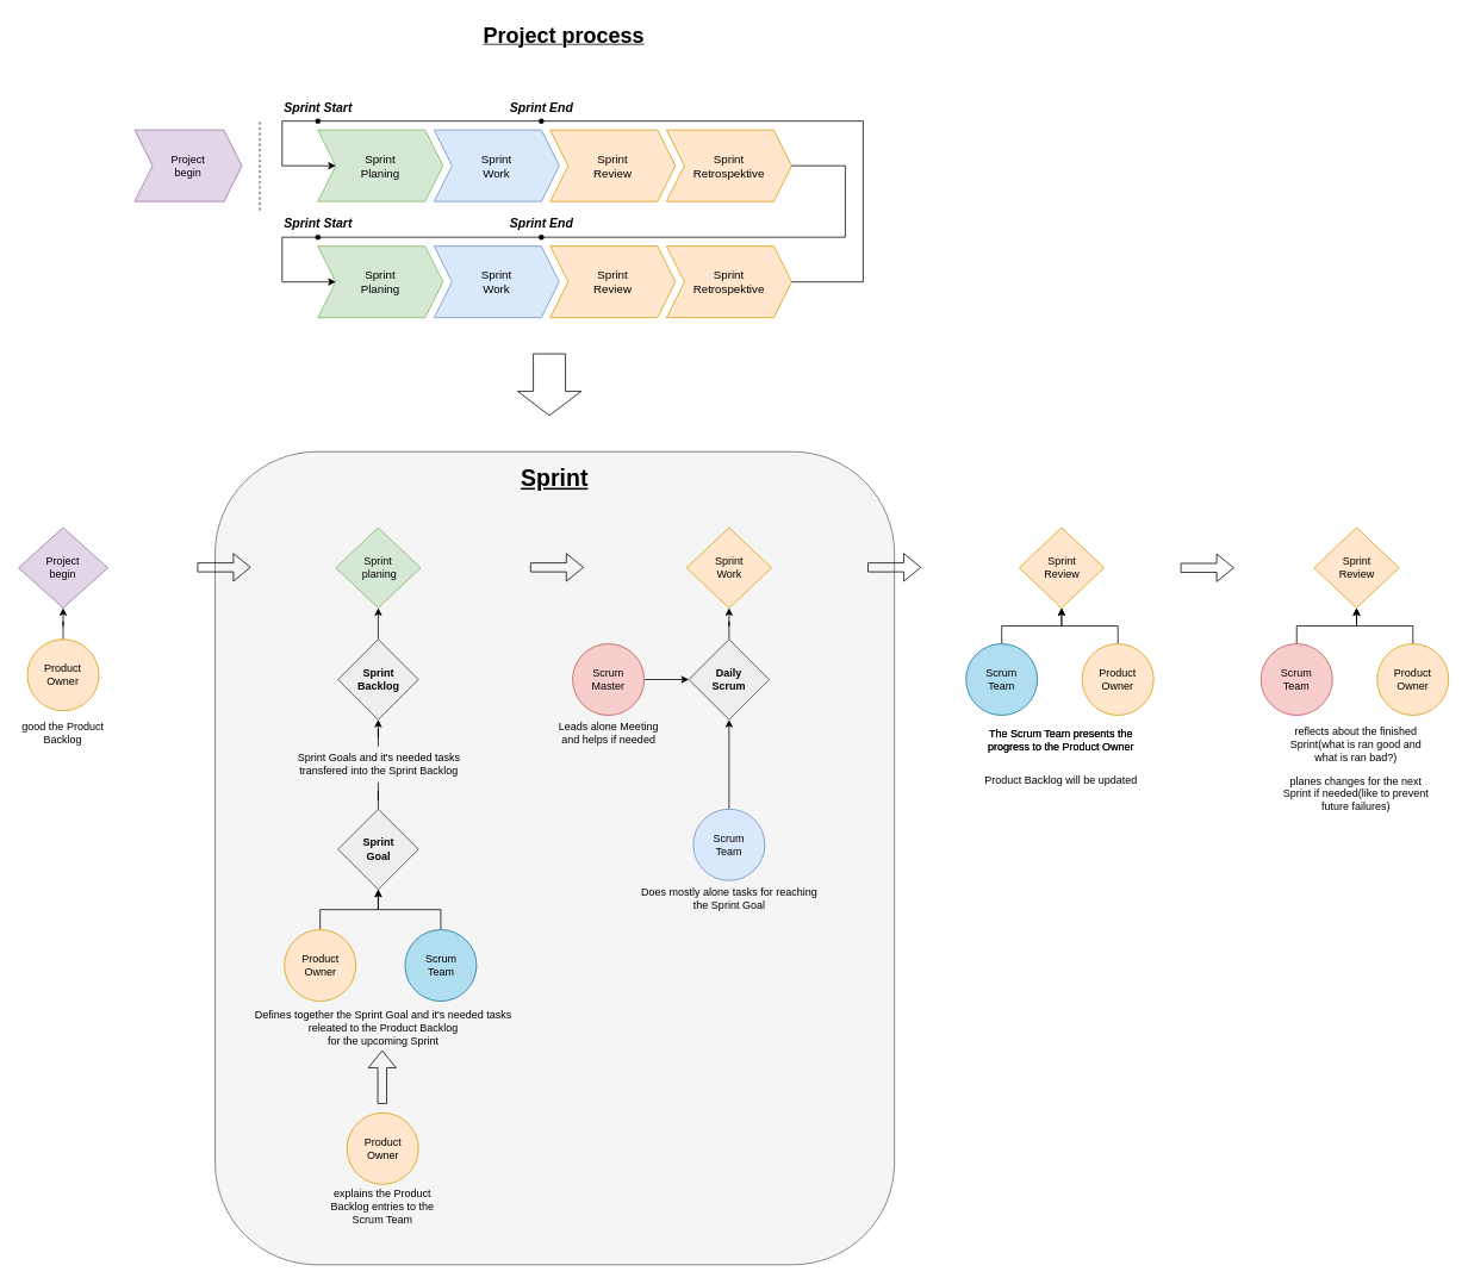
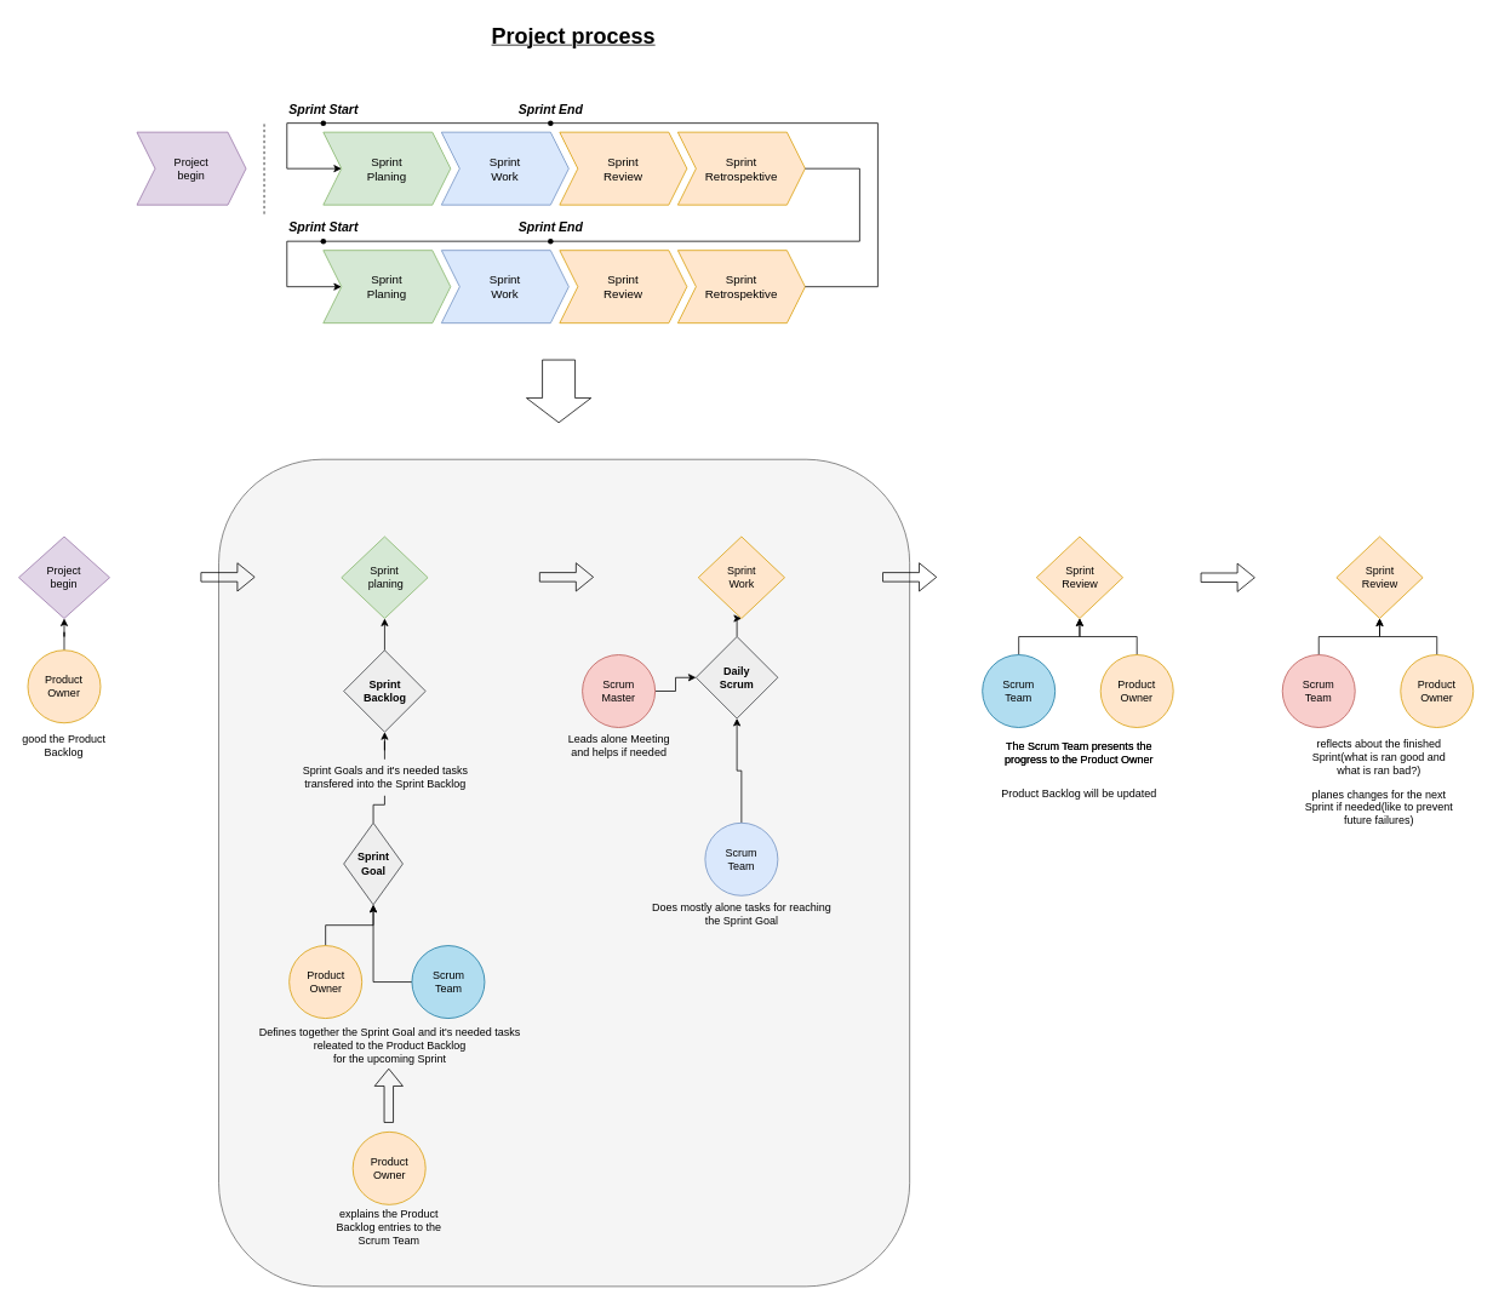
  <mxCell id="0" />
  <mxCell id="1" parent="0" />
  <mxCell id="2" value="" style="rounded=1;whiteSpace=wrap;html=1;fillColor=#f5f5f5;strokeColor=#666666;fontColor=#333333;" parent="1" vertex="1"><mxGeometry x="240" y="505" width="760" height="910" as="geometry" /></mxCell>
  <mxCell id="3" value="Project&lt;br&gt;begin" style="shape=step;perimeter=stepPerimeter;whiteSpace=wrap;html=1;fixedSize=1;fillColor=#e1d5e7;strokeColor=#9673a6;" parent="1" vertex="1"><mxGeometry x="150" y="145" width="120" height="80" as="geometry" /></mxCell>
  <mxCell id="4" value="" style="endArrow=none;dashed=1;html=1;rounded=0;" parent="1" edge="1"><mxGeometry width="50" height="50" relative="1" as="geometry"><mxPoint x="290" y="235" as="sourcePoint" /><mxPoint x="290" y="135" as="targetPoint" /></mxGeometry></mxCell>
  <mxCell id="5" value="&lt;div style=&quot;font-size: 13px;&quot; align=&quot;center&quot;&gt;&lt;font style=&quot;font-size: 13px;&quot;&gt;Sprint &lt;br&gt;Planing&lt;/font&gt;&lt;/div&gt;" style="shape=step;perimeter=stepPerimeter;whiteSpace=wrap;html=1;fixedSize=1;fillColor=#d5e8d4;strokeColor=#82b366;align=center;" parent="1" vertex="1"><mxGeometry x="355" y="145" width="140" height="80" as="geometry" /></mxCell>
  <mxCell id="6" value="&lt;font style=&quot;font-size: 13px;&quot;&gt;Sprint &lt;br&gt;Work&lt;/font&gt;" style="shape=step;perimeter=stepPerimeter;whiteSpace=wrap;html=1;fixedSize=1;fillColor=#dae8fc;strokeColor=#6c8ebf;" parent="1" vertex="1"><mxGeometry x="485" y="145" width="140" height="80" as="geometry" /></mxCell>
  <mxCell id="7" value="&lt;font style=&quot;font-size: 13px;&quot;&gt;Sprint &lt;br&gt;Review&lt;/font&gt;" style="shape=step;perimeter=stepPerimeter;whiteSpace=wrap;html=1;fixedSize=1;fillColor=#ffe6cc;strokeColor=#d79b00;" parent="1" vertex="1"><mxGeometry x="615" y="145" width="140" height="80" as="geometry" /></mxCell>
  <mxCell id="8" style="edgeStyle=orthogonalEdgeStyle;rounded=0;orthogonalLoop=1;jettySize=auto;html=1;entryX=0;entryY=0.5;entryDx=0;entryDy=0;" parent="1" source="13" target="5" edge="1"><mxGeometry relative="1" as="geometry"><Array as="points"><mxPoint x="315" y="135" /><mxPoint x="315" y="185" /></Array></mxGeometry></mxCell>
  <mxCell id="9" value="&lt;font style=&quot;font-size: 13px;&quot;&gt;Sprint &lt;br&gt;Retrospektive&lt;/font&gt;" style="shape=step;perimeter=stepPerimeter;whiteSpace=wrap;html=1;fixedSize=1;fillColor=#ffe6cc;strokeColor=#d79b00;" parent="1" vertex="1"><mxGeometry x="745" y="145" width="140" height="80" as="geometry" /></mxCell>
  <mxCell id="10" value="&lt;b&gt;&lt;i&gt;&lt;font style=&quot;font-size: 14px;&quot;&gt;Sprint Start&lt;/font&gt;&lt;/i&gt;&lt;/b&gt;" style="text;html=1;align=center;verticalAlign=middle;resizable=0;points=[];autosize=1;strokeColor=none;fillColor=none;" parent="1" vertex="1"><mxGeometry x="300" y="105" width="110" height="30" as="geometry" /></mxCell>
  <mxCell id="11" value="&lt;b&gt;&lt;i&gt;&lt;font style=&quot;font-size: 14px;&quot;&gt;Sprint End&lt;/font&gt;&lt;/i&gt;&lt;/b&gt;" style="text;html=1;align=center;verticalAlign=middle;resizable=0;points=[];autosize=1;strokeColor=none;fillColor=none;" parent="1" vertex="1"><mxGeometry x="555" y="105" width="100" height="30" as="geometry" /></mxCell>
  <mxCell id="12" value="" style="edgeStyle=orthogonalEdgeStyle;rounded=0;orthogonalLoop=1;jettySize=auto;html=1;entryDx=0;entryDy=0;endArrow=none;endFill=0;" parent="1" source="15" target="13" edge="1"><mxGeometry relative="1" as="geometry"><Array as="points" /><mxPoint x="885" y="185" as="sourcePoint" /><mxPoint x="375" y="185" as="targetPoint" /></mxGeometry></mxCell>
  <mxCell id="13" value="" style="shape=waypoint;sketch=0;fillStyle=solid;size=6;pointerEvents=1;points=[];fillColor=none;resizable=0;rotatable=0;perimeter=centerPerimeter;snapToPoint=1;" parent="1" vertex="1"><mxGeometry x="345" y="125" width="20" height="20" as="geometry" /></mxCell>
  <mxCell id="14" value="" style="edgeStyle=orthogonalEdgeStyle;rounded=0;orthogonalLoop=1;jettySize=auto;html=1;entryDx=0;entryDy=0;endArrow=classic;endFill=1;entryX=0;entryY=0.5;" parent="1" source="21" target="16" edge="1"><mxGeometry relative="1" as="geometry"><Array as="points"><mxPoint x="315" y="265" /><mxPoint x="315" y="315" /></Array><mxPoint x="885" y="185" as="sourcePoint" /><mxPoint x="355" y="135" as="targetPoint" /></mxGeometry></mxCell>
  <mxCell id="15" value="" style="shape=waypoint;sketch=0;fillStyle=solid;size=6;pointerEvents=1;points=[];fillColor=none;resizable=0;rotatable=0;perimeter=centerPerimeter;snapToPoint=1;" parent="1" vertex="1"><mxGeometry x="595" y="125" width="20" height="20" as="geometry" /></mxCell>
  <mxCell id="16" value="&lt;div style=&quot;font-size: 13px;&quot; align=&quot;center&quot;&gt;&lt;font style=&quot;font-size: 13px;&quot;&gt;Sprint &lt;br&gt;Planing&lt;/font&gt;&lt;/div&gt;" style="shape=step;perimeter=stepPerimeter;whiteSpace=wrap;html=1;fixedSize=1;fillColor=#d5e8d4;strokeColor=#82b366;align=center;" parent="1" vertex="1"><mxGeometry x="355" y="275" width="140" height="80" as="geometry" /></mxCell>
  <mxCell id="17" value="&lt;font style=&quot;font-size: 13px;&quot;&gt;Sprint &lt;br&gt;Work&lt;/font&gt;" style="shape=step;perimeter=stepPerimeter;whiteSpace=wrap;html=1;fixedSize=1;fillColor=#dae8fc;strokeColor=#6c8ebf;" parent="1" vertex="1"><mxGeometry x="485" y="275" width="140" height="80" as="geometry" /></mxCell>
  <mxCell id="18" value="&lt;font style=&quot;font-size: 13px;&quot;&gt;Sprint &lt;br&gt;Review&lt;/font&gt;" style="shape=step;perimeter=stepPerimeter;whiteSpace=wrap;html=1;fixedSize=1;fillColor=#ffe6cc;strokeColor=#d79b00;" parent="1" vertex="1"><mxGeometry x="615" y="275" width="140" height="80" as="geometry" /></mxCell>
  <mxCell id="19" value="&lt;font style=&quot;font-size: 13px;&quot;&gt;Sprint &lt;br&gt;Retrospektive&lt;/font&gt;" style="shape=step;perimeter=stepPerimeter;whiteSpace=wrap;html=1;fixedSize=1;fillColor=#ffe6cc;strokeColor=#d79b00;" parent="1" vertex="1"><mxGeometry x="745" y="275" width="140" height="80" as="geometry" /></mxCell>
  <mxCell id="20" value="" style="edgeStyle=orthogonalEdgeStyle;rounded=0;orthogonalLoop=1;jettySize=auto;html=1;entryDx=0;entryDy=0;endArrow=none;endFill=0;" parent="1" source="24" target="21" edge="1"><mxGeometry relative="1" as="geometry"><Array as="points" /><mxPoint x="885" y="185" as="sourcePoint" /><mxPoint x="375" y="315" as="targetPoint" /></mxGeometry></mxCell>
  <mxCell id="21" value="" style="shape=waypoint;sketch=0;fillStyle=solid;size=6;pointerEvents=1;points=[];fillColor=none;resizable=0;rotatable=0;perimeter=centerPerimeter;snapToPoint=1;" parent="1" vertex="1"><mxGeometry x="345" y="255" width="20" height="20" as="geometry" /></mxCell>
  <mxCell id="22" value="&lt;b&gt;&lt;i&gt;&lt;font style=&quot;font-size: 14px;&quot;&gt;Sprint Start&lt;/font&gt;&lt;/i&gt;&lt;/b&gt;" style="text;html=1;align=center;verticalAlign=middle;resizable=0;points=[];autosize=1;strokeColor=none;fillColor=none;" parent="1" vertex="1"><mxGeometry x="300" y="235" width="110" height="30" as="geometry" /></mxCell>
  <mxCell id="23" value="" style="edgeStyle=orthogonalEdgeStyle;rounded=0;orthogonalLoop=1;jettySize=auto;html=1;entryDx=0;entryDy=0;endArrow=none;endFill=0;" parent="1" source="9" target="24" edge="1"><mxGeometry relative="1" as="geometry"><Array as="points"><mxPoint x="945" y="185" /><mxPoint x="945" y="265" /></Array><mxPoint x="885" y="185" as="sourcePoint" /><mxPoint x="355" y="265" as="targetPoint" /></mxGeometry></mxCell>
  <mxCell id="24" value="" style="shape=waypoint;sketch=0;fillStyle=solid;size=6;pointerEvents=1;points=[];fillColor=none;resizable=0;rotatable=0;perimeter=centerPerimeter;snapToPoint=1;" parent="1" vertex="1"><mxGeometry x="595" y="255" width="20" height="20" as="geometry" /></mxCell>
  <mxCell id="25" value="&lt;b&gt;&lt;i&gt;&lt;font style=&quot;font-size: 14px;&quot;&gt;Sprint End&lt;/font&gt;&lt;/i&gt;&lt;/b&gt;" style="text;html=1;align=center;verticalAlign=middle;resizable=0;points=[];autosize=1;strokeColor=none;fillColor=none;" parent="1" vertex="1"><mxGeometry x="555" y="235" width="100" height="30" as="geometry" /></mxCell>
  <mxCell id="26" style="edgeStyle=orthogonalEdgeStyle;rounded=0;orthogonalLoop=1;jettySize=auto;html=1;entryX=0.817;entryY=0.292;entryDx=0;entryDy=0;entryPerimeter=0;endArrow=none;endFill=0;" parent="1" source="19" target="15" edge="1"><mxGeometry relative="1" as="geometry"><Array as="points"><mxPoint x="965" y="315" /><mxPoint x="965" y="135" /></Array></mxGeometry></mxCell>
  <mxCell id="27" style="edgeStyle=orthogonalEdgeStyle;rounded=0;orthogonalLoop=1;jettySize=auto;html=1;endArrow=none;endFill=0;startArrow=classic;startFill=1;" parent="1" source="28" target="30" edge="1"><mxGeometry relative="1" as="geometry" /></mxCell>
  <mxCell id="28" value="Project&lt;br&gt;begin" style="rhombus;whiteSpace=wrap;html=1;fillColor=#e1d5e7;strokeColor=#9673a6;" parent="1" vertex="1"><mxGeometry x="20" y="590" width="100" height="90" as="geometry" /></mxCell>
  <mxCell id="29" value="&lt;u&gt;&lt;b&gt;&lt;font style=&quot;font-size: 24px;&quot;&gt;Project process&lt;/font&gt;&lt;/b&gt;&lt;/u&gt;" style="text;html=1;align=center;verticalAlign=middle;resizable=0;points=[];autosize=1;strokeColor=none;fillColor=none;" parent="1" vertex="1"><mxGeometry x="525" y="20" width="210" height="40" as="geometry" /></mxCell>
  <mxCell id="30" value="Product Owner" style="ellipse;whiteSpace=wrap;html=1;aspect=fixed;fillColor=#ffe6cc;strokeColor=#d79b00;" parent="1" vertex="1"><mxGeometry x="30" y="715" width="80" height="80" as="geometry" /></mxCell>
  <mxCell id="31" value="good the Product Backlog" style="text;html=1;align=center;verticalAlign=middle;whiteSpace=wrap;rounded=0;" parent="1" vertex="1"><mxGeometry x="20" y="805" width="100" height="30" as="geometry" /></mxCell>
  <mxCell id="32" value="&lt;div&gt;Sprint&lt;/div&gt;&lt;div&gt;&amp;nbsp;planing&lt;/div&gt;" style="rhombus;whiteSpace=wrap;html=1;fillColor=#d5e8d4;strokeColor=#82b366;" parent="1" vertex="1"><mxGeometry x="375" y="590" width="95" height="90" as="geometry" /></mxCell>
  <mxCell id="33" value="Product Owner" style="ellipse;whiteSpace=wrap;html=1;aspect=fixed;fillColor=#ffe6cc;strokeColor=#d79b00;" parent="1" vertex="1"><mxGeometry x="387.5" y="1245" width="80" height="80" as="geometry" /></mxCell>
  <mxCell id="34" value="explains the Product Backlog entries to the Scrum Team" style="text;html=1;align=center;verticalAlign=middle;whiteSpace=wrap;rounded=0;" parent="1" vertex="1"><mxGeometry x="365" y="1335" width="125" height="30" as="geometry" /></mxCell>
  <mxCell id="35" style="edgeStyle=orthogonalEdgeStyle;rounded=0;orthogonalLoop=1;jettySize=auto;html=1;endArrow=classic;endFill=1;" parent="1" source="36" target="40" edge="1"><mxGeometry relative="1" as="geometry" /></mxCell>
  <mxCell id="36" value="Scrum&lt;br&gt;Team" style="ellipse;whiteSpace=wrap;html=1;aspect=fixed;fillColor=#b1ddf0;strokeColor=#10739e;" parent="1" vertex="1"><mxGeometry x="452.5" y="1040" width="80" height="80" as="geometry" /></mxCell>
  <mxCell id="37" style="edgeStyle=orthogonalEdgeStyle;rounded=0;orthogonalLoop=1;jettySize=auto;html=1;endArrow=classic;endFill=1;" parent="1" source="38" target="40" edge="1"><mxGeometry relative="1" as="geometry" /></mxCell>
  <mxCell id="38" value="Product Owner" style="ellipse;whiteSpace=wrap;html=1;aspect=fixed;fillColor=#ffe6cc;strokeColor=#d79b00;" parent="1" vertex="1"><mxGeometry x="317.5" y="1040" width="80" height="80" as="geometry" /></mxCell>
  <mxCell id="39" style="edgeStyle=orthogonalEdgeStyle;rounded=0;orthogonalLoop=1;jettySize=auto;html=1;endArrow=none;endFill=0;" parent="1" source="40" target="44" edge="1"><mxGeometry relative="1" as="geometry" /></mxCell>
- <mxCell id="40" value="&lt;b&gt;Sprint&lt;br&gt;Goal&lt;/b&gt;" style="rhombus;whiteSpace=wrap;html=1;fillColor=#eeeeee;strokeColor=#36393d;" parent="1" vertex="1"><mxGeometry x="377.5" y="905" width="90" height="90" as="geometry" /></mxCell>
+ <mxCell id="40" value="&lt;b&gt;Sprint&lt;br&gt;Goal&lt;/b&gt;" style="rhombus;whiteSpace=wrap;html=1;fillColor=#eeeeee;strokeColor=#36393d;" parent="1" vertex="1"><mxGeometry x="377.5" y="905" width="65" height="90" as="geometry" /></mxCell>
  <mxCell id="41" style="edgeStyle=orthogonalEdgeStyle;rounded=0;orthogonalLoop=1;jettySize=auto;html=1;endArrow=classic;endFill=1;" parent="1" source="42" target="32" edge="1"><mxGeometry relative="1" as="geometry"><Array as="points"><mxPoint x="423" y="715" /><mxPoint x="423" y="715" /></Array></mxGeometry></mxCell>
  <mxCell id="42" value="&lt;b&gt;Sprint&lt;br&gt;Backlog&lt;/b&gt;" style="rhombus;whiteSpace=wrap;html=1;fillColor=#eeeeee;strokeColor=#36393d;" parent="1" vertex="1"><mxGeometry x="377.5" y="715" width="90" height="90" as="geometry" /></mxCell>
  <mxCell id="43" style="edgeStyle=orthogonalEdgeStyle;rounded=0;orthogonalLoop=1;jettySize=auto;html=1;endArrow=classic;endFill=1;" parent="1" source="44" target="42" edge="1"><mxGeometry relative="1" as="geometry" /></mxCell>
  <mxCell id="44" value="Sprint Goals and it's needed tasks &lt;br&gt;transfered into the Sprint Backlog" style="text;html=1;align=center;verticalAlign=middle;resizable=0;points=[];autosize=1;strokeColor=none;fillColor=none;" parent="1" vertex="1"><mxGeometry x="312.5" y="835" width="220" height="40" as="geometry" /></mxCell>
  <mxCell id="45" value="Defines together the Sprint Goal and it's needed tasks &lt;br&gt;releated to the Product Backlog&lt;br&gt;for the upcoming Sprint" style="text;html=1;align=center;verticalAlign=middle;resizable=0;points=[];autosize=1;strokeColor=none;fillColor=none;" parent="1" vertex="1"><mxGeometry x="262.5" y="1120" width="330" height="60" as="geometry" /></mxCell>
  <mxCell id="46" value="" style="shape=flexArrow;endArrow=classic;html=1;rounded=0;" parent="1" edge="1"><mxGeometry width="50" height="50" relative="1" as="geometry"><mxPoint x="427" y="1235" as="sourcePoint" /><mxPoint x="427" y="1175" as="targetPoint" /></mxGeometry></mxCell>
  <mxCell id="47" value="" style="shape=flexArrow;endArrow=classic;html=1;rounded=0;" parent="1" edge="1"><mxGeometry width="50" height="50" relative="1" as="geometry"><mxPoint x="220" y="634.5" as="sourcePoint" /><mxPoint x="280" y="634.5" as="targetPoint" /></mxGeometry></mxCell>
  <mxCell id="48" value="Sprint&lt;br&gt;Work" style="rhombus;whiteSpace=wrap;html=1;fillColor=#ffe6cc;strokeColor=#d79b00;" parent="1" vertex="1"><mxGeometry x="767.5" y="590" width="95" height="90" as="geometry" /></mxCell>
  <mxCell id="49" style="edgeStyle=orthogonalEdgeStyle;rounded=0;orthogonalLoop=1;jettySize=auto;html=1;entryX=0.5;entryY=1;entryDx=0;entryDy=0;" parent="1" source="50" target="58" edge="1"><mxGeometry relative="1" as="geometry" /></mxCell>
  <mxCell id="50" value="Scrum&lt;br&gt;Team" style="ellipse;whiteSpace=wrap;html=1;aspect=fixed;fillColor=#dae8fc;strokeColor=#6c8ebf;" parent="1" vertex="1"><mxGeometry x="775" y="905" width="80" height="80" as="geometry" /></mxCell>
  <mxCell id="51" value="Does mostly alone tasks for reaching&lt;br&gt;the Sprint Goal" style="text;html=1;align=center;verticalAlign=middle;resizable=0;points=[];autosize=1;strokeColor=none;fillColor=none;" parent="1" vertex="1"><mxGeometry x="700" y="985" width="230" height="40" as="geometry" /></mxCell>
  <mxCell id="52" value="&lt;div&gt;Sprint&lt;/div&gt;&lt;div&gt;Review&lt;br&gt;&lt;/div&gt;" style="rhombus;whiteSpace=wrap;html=1;fillColor=#ffe6cc;strokeColor=#d79b00;" parent="1" vertex="1"><mxGeometry x="1139.5" y="590" width="95" height="90" as="geometry" /></mxCell>
  <mxCell id="53" style="edgeStyle=orthogonalEdgeStyle;rounded=0;orthogonalLoop=1;jettySize=auto;html=1;entryX=0.5;entryY=1;entryDx=0;entryDy=0;" parent="1" source="54" target="52" edge="1"><mxGeometry relative="1" as="geometry" /></mxCell>
  <mxCell id="54" value="Product Owner" style="ellipse;whiteSpace=wrap;html=1;aspect=fixed;fillColor=#ffe6cc;strokeColor=#d79b00;" parent="1" vertex="1"><mxGeometry x="1210" y="720" width="80" height="80" as="geometry" /></mxCell>
  <mxCell id="55" style="edgeStyle=orthogonalEdgeStyle;rounded=0;orthogonalLoop=1;jettySize=auto;html=1;entryX=0.5;entryY=1;entryDx=0;entryDy=0;" parent="1" source="56" target="52" edge="1"><mxGeometry relative="1" as="geometry" /></mxCell>
  <mxCell id="56" value="Scrum&lt;br&gt;Team" style="ellipse;whiteSpace=wrap;html=1;aspect=fixed;fillColor=#b1ddf0;strokeColor=#10739e;" parent="1" vertex="1"><mxGeometry x="1080" y="720" width="80" height="80" as="geometry" /></mxCell>
  <mxCell id="57" style="edgeStyle=orthogonalEdgeStyle;rounded=0;orthogonalLoop=1;jettySize=auto;html=1;" parent="1" source="58" target="48" edge="1"><mxGeometry relative="1" as="geometry" /></mxCell>
- <mxCell id="58" value="&lt;b&gt;Daily&lt;br&gt;Scrum&lt;br&gt;&lt;/b&gt;" style="rhombus;whiteSpace=wrap;html=1;fillColor=#eeeeee;strokeColor=#36393d;" parent="1" vertex="1"><mxGeometry x="770" y="715" width="90" height="90" as="geometry" /></mxCell>
+ <mxCell id="58" value="&lt;b&gt;Daily&lt;br&gt;Scrum&lt;br&gt;&lt;/b&gt;" style="rhombus;whiteSpace=wrap;html=1;fillColor=#eeeeee;strokeColor=#36393d;" parent="1" vertex="1"><mxGeometry x="765" y="700" width="90" height="90" as="geometry" /></mxCell>
  <mxCell id="59" style="edgeStyle=orthogonalEdgeStyle;rounded=0;orthogonalLoop=1;jettySize=auto;html=1;" parent="1" source="60" target="58" edge="1"><mxGeometry relative="1" as="geometry" /></mxCell>
  <mxCell id="60" value="Scrum&lt;br&gt;Master" style="ellipse;whiteSpace=wrap;html=1;aspect=fixed;fillColor=#f8cecc;strokeColor=#b85450;" parent="1" vertex="1"><mxGeometry x="640" y="720" width="80" height="80" as="geometry" /></mxCell>
  <mxCell id="61" value="The Scrum Team presents the progress to the Product Owner " style="text;html=1;align=center;verticalAlign=middle;whiteSpace=wrap;rounded=0;" parent="1" vertex="1"><mxGeometry x="1098.44" y="795" width="177.12" height="65" as="geometry" /></mxCell>
  <mxCell id="62" value="Leads alone Meeting&lt;br&gt;and helps if needed" style="text;html=1;align=center;verticalAlign=middle;resizable=0;points=[];autosize=1;strokeColor=none;fillColor=none;" parent="1" vertex="1"><mxGeometry x="610" y="800" width="140" height="40" as="geometry" /></mxCell>
  <mxCell id="63" value="" style="shape=flexArrow;endArrow=classic;html=1;rounded=0;" parent="1" edge="1"><mxGeometry width="50" height="50" relative="1" as="geometry"><mxPoint x="592.5" y="634.5" as="sourcePoint" /><mxPoint x="652.5" y="634.5" as="targetPoint" /></mxGeometry></mxCell>
  <mxCell id="64" value="" style="shape=flexArrow;endArrow=classic;html=1;rounded=0;" parent="1" edge="1"><mxGeometry width="50" height="50" relative="1" as="geometry"><mxPoint x="970" y="634.5" as="sourcePoint" /><mxPoint x="1030" y="634.5" as="targetPoint" /></mxGeometry></mxCell>
- <mxCell id="65" value="&lt;font style=&quot;font-size: 26px;&quot;&gt;&lt;b&gt;&lt;u&gt;Sprint&lt;/u&gt;&lt;/b&gt;&lt;/font&gt;" style="text;html=1;align=center;verticalAlign=middle;whiteSpace=wrap;rounded=0;" parent="1" vertex="1"><mxGeometry x="590" y="520" width="60" height="30" as="geometry" /></mxCell>
  <mxCell id="66" value="" style="shape=flexArrow;endArrow=classic;html=1;rounded=0;endWidth=34;endSize=8.67;width=36;" parent="1" edge="1"><mxGeometry width="50" height="50" relative="1" as="geometry"><mxPoint x="614" y="395" as="sourcePoint" /><mxPoint x="614" y="465" as="targetPoint" /></mxGeometry></mxCell>
  <mxCell id="67" value="Product Backlog will be updated" style="text;html=1;align=center;verticalAlign=middle;whiteSpace=wrap;rounded=0;" parent="1" vertex="1"><mxGeometry x="1098.44" y="840" width="177.12" height="65" as="geometry" /></mxCell>
  <mxCell id="68" value="&lt;div&gt;Sprint&lt;/div&gt;&lt;div&gt;Review&lt;br&gt;&lt;/div&gt;" style="rhombus;whiteSpace=wrap;html=1;fillColor=#ffe6cc;strokeColor=#d79b00;" parent="1" vertex="1"><mxGeometry x="1469.5" y="590" width="95" height="90" as="geometry" /></mxCell>
  <mxCell id="69" style="edgeStyle=orthogonalEdgeStyle;rounded=0;orthogonalLoop=1;jettySize=auto;html=1;entryX=0.5;entryY=1;entryDx=0;entryDy=0;" parent="1" source="70" target="68" edge="1"><mxGeometry relative="1" as="geometry" /></mxCell>
  <mxCell id="70" value="Product Owner" style="ellipse;whiteSpace=wrap;html=1;aspect=fixed;fillColor=#ffe6cc;strokeColor=#d79b00;" parent="1" vertex="1"><mxGeometry x="1540" y="720" width="80" height="80" as="geometry" /></mxCell>
  <mxCell id="71" style="edgeStyle=orthogonalEdgeStyle;rounded=0;orthogonalLoop=1;jettySize=auto;html=1;entryX=0.5;entryY=1;entryDx=0;entryDy=0;" parent="1" source="72" target="68" edge="1"><mxGeometry relative="1" as="geometry" /></mxCell>
  <mxCell id="72" value="Scrum&lt;br&gt;Team" style="ellipse;whiteSpace=wrap;html=1;aspect=fixed;fillColor=#f8cecc;strokeColor=#b85450;" parent="1" vertex="1"><mxGeometry x="1410" y="720" width="80" height="80" as="geometry" /></mxCell>
  <mxCell id="73" value="" style="shape=flexArrow;endArrow=classic;html=1;rounded=0;" parent="1" edge="1"><mxGeometry width="50" height="50" relative="1" as="geometry"><mxPoint x="1320" y="635" as="sourcePoint" /><mxPoint x="1380" y="635" as="targetPoint" /></mxGeometry></mxCell>
  <mxCell id="74" value="reflects about the finished Sprint(what is ran good and what is ran bad?)" style="text;html=1;align=center;verticalAlign=middle;whiteSpace=wrap;rounded=0;" parent="1" vertex="1"><mxGeometry x="1428.44" y="800" width="177.12" height="65" as="geometry" /></mxCell>
  <mxCell id="75" value="The Scrum Team presents the progress to the Product Owner " style="text;html=1;align=center;verticalAlign=middle;whiteSpace=wrap;rounded=0;" parent="1" vertex="1"><mxGeometry x="1098.44" y="795" width="177.12" height="65" as="geometry" /></mxCell>
  <mxCell id="76" value="planes changes for the next Sprint if needed(like to prevent future failures)" style="text;html=1;align=center;verticalAlign=middle;whiteSpace=wrap;rounded=0;" parent="1" vertex="1"><mxGeometry x="1428.44" y="855" width="177.12" height="65" as="geometry" /></mxCell>
